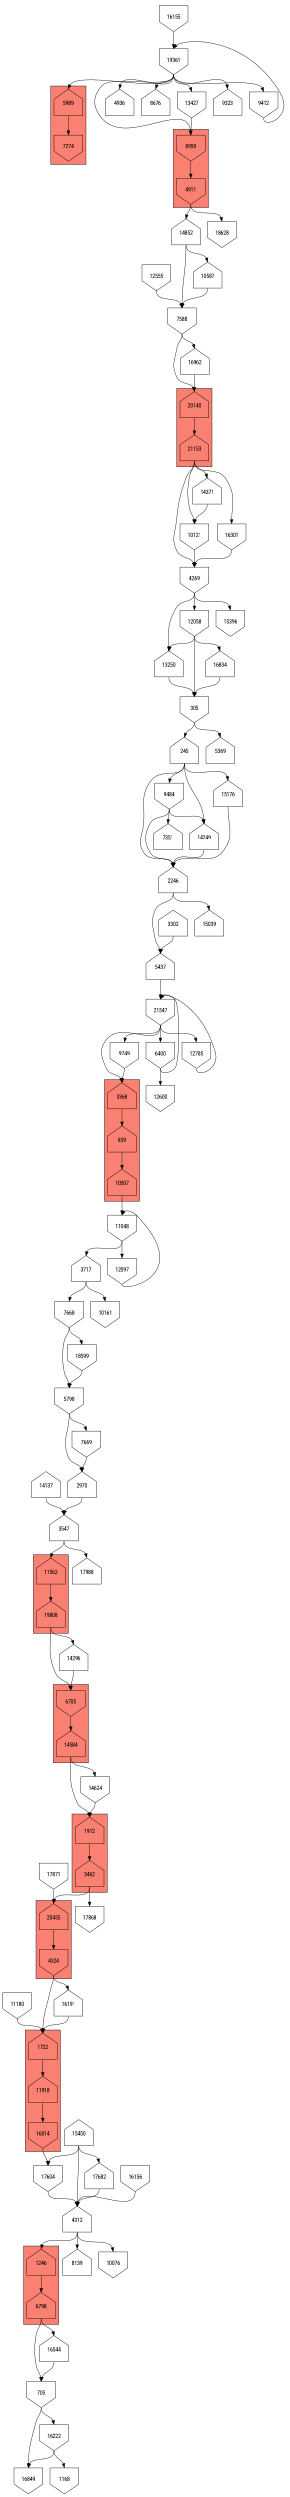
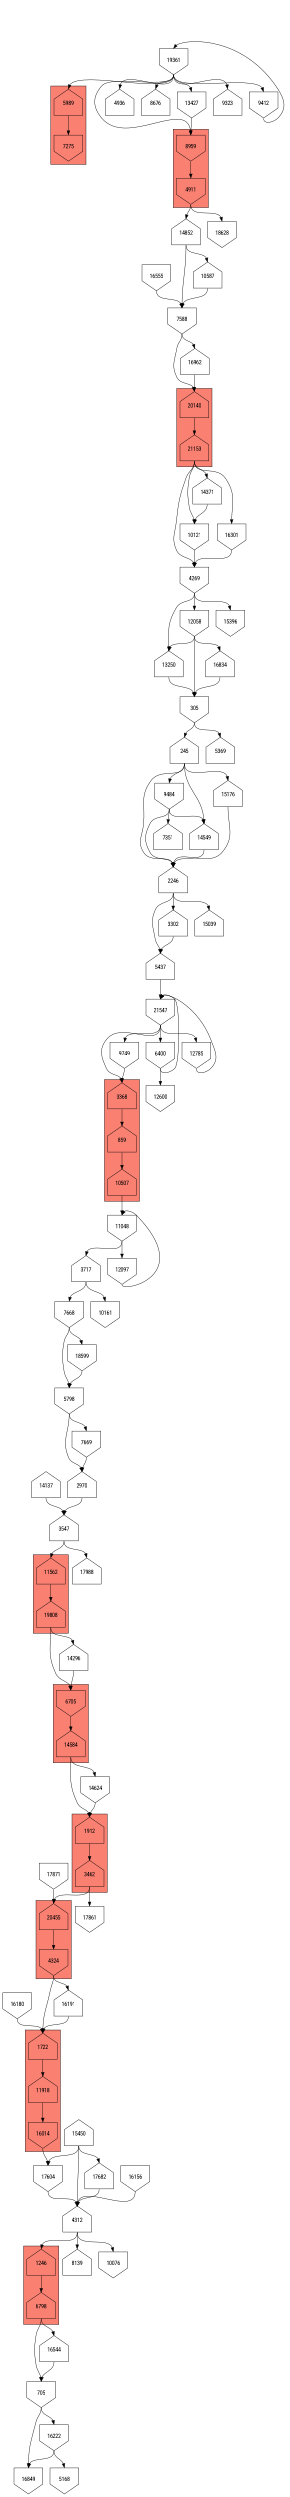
  digraph {
    fontname="Roboto Condensed"
    node [fontname="Roboto Condensed" shape=house]
    edge [fontname="Roboto Condensed" headport=n tailport=s]
    5989 [height=1 width=1]
-   7274 [height=1 shape=invhouse width=1]
+   7274 [height=1 shape=invhouse width=1 label=7275]
    8959 [height=1 shape=invhouse width=1]
    4911 [height=1 shape=invhouse width=1]
    20140 [height=1 width=1]
    21153 [height=1 width=1]
    3368 [height=1 width=1]
    859 [height=1 width=1]
    10507 [height=1 width=1]
    11562 [height=1 width=1]
    19808 [height=1 width=1]
    6705 [height=1 shape=invhouse width=1]
    14584 [height=1 width=1]
    1912 [height=1 width=1]
    3462 [height=1 width=1]
    20455 [height=1 width=1]
    4324 [height=1 shape=invhouse width=1]
    1722 [height=1 width=1]
    11918 [height=1 width=1]
    16014 [height=1 shape=invhouse width=1]
    1246 [height=1 width=1]
    6798 [height=1 width=1]
    14852 [height=1 width=1]
    18628 [height=1 shape=invhouse width=1]
    4269 [height=1 shape=invhouse width=1]
    10121 [height=1 shape=invhouse width=1]
    14371 [height=1 width=1]
    16301 [height=1 shape=invhouse width=1]
    11048 [height=1 shape=invhouse width=1]
    14296 [height=1 width=1]
    14624 [height=1 shape=invhouse width=1]
-   17861 [height=1 shape=invhouse width=1 label=17868]
+   17861 [height=1 shape=invhouse width=1]
    16191 [height=1 width=1]
    17604 [height=1 shape=invhouse width=1]
    705 [height=1 shape=invhouse width=1]
    16544 [height=1 width=1]
    7588 [height=1 shape=invhouse width=1]
    10587 [height=1 width=1]
    12058 [height=1 shape=invhouse width=1]
    13250 [height=1 width=1]
    15396 [height=1 shape=invhouse width=1]
    3717 [height=1 width=1]
    12097 [height=1 shape=invhouse width=1]
    4312 [height=1 width=1]
    16222 [height=1 shape=invhouse width=1]
    16849 [height=1 shape=invhouse width=1]
    19361 [height=1 shape=invhouse width=1]
    4936 [height=1 width=1]
    8676 [height=1 width=1]
    13427 [height=1 shape=invhouse width=1]
    9323 [height=1 width=1]
    9412 [height=1 shape=invhouse width=1]
    16962 [height=1 width=1]
    305 [height=1 shape=invhouse width=1]
    16834 [height=1 width=1]
    245 [height=1 width=1]
    5369 [height=1 width=1]
    2246 [height=1 width=1]
    9484 [height=1 shape=invhouse width=1]
-   14249 [height=1 width=1]
+   14249 [height=1 width=1 label=14549]
    15176 [height=1 width=1]
    5437 [height=1 width=1]
    n63 [height=1 label=3302 width=1]
    15039 [height=1 width=1]
    7351 [height=1 width=1]
    21547 [height=1 shape=invhouse width=1]
    9749 [height=1 shape=invhouse width=1]
    6400 [height=1 shape=invhouse width=1]
    12785 [height=1 shape=invhouse width=1]
    12600 [height=1 shape=invhouse width=1]
    7668 [height=1 shape=invhouse width=1]
    10161 [height=1 shape=invhouse width=1]
    5798 [height=1 shape=invhouse width=1]
    18599 [height=1 shape=invhouse width=1]
    2970 [height=1 width=1]
    7669 [height=1 shape=invhouse width=1]
    3547 [height=1 width=1]
    17988 [height=1 width=1]
    8139 [height=1 width=1]
    10076 [height=1 shape=invhouse width=1]
-   5168 [height=1 shape=invhouse width=1 label=1168]
+   5168 [height=1 shape=invhouse width=1]
    15450 [height=1 width=1]
    17682 [height=1 width=1]
    16156 [height=1 shape=invhouse width=1]
-   16180 [height=1 shape=invhouse width=1 label=11180]
+   16180 [height=1 shape=invhouse width=1]
    17871 [height=1 shape=invhouse width=1]
    14137 [height=1 width=1]
-   16555 [height=1 shape=invhouse width=1 label=12555]
-   16155 [height=1 shape=invhouse width=1]
+   16555 [height=1 shape=invhouse width=1]
    subgraph cluster_1 {
      fillcolor=salmon
      style=filled
      5989
      7274
    }
    subgraph cluster_2 {
      fillcolor=salmon
      style=filled
      8959
      4911
    }
    subgraph cluster_3 {
      fillcolor=salmon
      style=filled
      20140
      21153
    }
    subgraph cluster_4 {
      fillcolor=salmon
      style=filled
      3368
      859
      10507
    }
    subgraph cluster_5 {
      fillcolor=salmon
      style=filled
      11562
      19808
    }
    subgraph cluster_6 {
      fillcolor=salmon
      style=filled
      6705
      14584
    }
    subgraph cluster_7 {
      fillcolor=salmon
      style=filled
      1912
      3462
    }
    subgraph cluster_8 {
      fillcolor=salmon
      style=filled
      20455
      4324
    }
    subgraph cluster_9 {
      fillcolor=salmon
      style=filled
      1722
      11918
      16014
    }
    subgraph cluster_10 {
      fillcolor=salmon
      style=filled
      1246
      6798
    }
    5989 -> 7274
    8959 -> 4911
    4911 -> 14852
    4911 -> 18628
    20140 -> 21153
    21153 -> 4269
    21153 -> 10121
    21153 -> 14371
    21153 -> 16301
    3368 -> 859
    859 -> 10507
    10507 -> 11048
    11562 -> 19808
    19808 -> 6705
    19808 -> 14296
    6705 -> 14584
    14584 -> 1912
    14584 -> 14624
    1912 -> 3462
    3462 -> 20455
    3462 -> 17861
    20455 -> 4324
    4324 -> 1722
    4324 -> 16191
    1722 -> 11918
    11918 -> 16014
    16014 -> 17604
    1246 -> 6798
    6798 -> 705
    6798 -> 16544
    14852 -> 7588
    14852 -> 10587
    4269 -> 12058
    4269 -> 13250
    4269 -> 15396
    10121 -> 4269
    14371 -> 10121
    16301 -> 4269
    11048 -> 3717
    11048 -> 12097
    14296 -> 6705
    14624 -> 1912
    16191 -> 1722
    17604 -> 4312
    705 -> 16222
    705 -> 16849
    16544 -> 705
    7588 -> 20140
    7588 -> 16962
    10587 -> 7588
    12058 -> 13250
    12058 -> 305
    12058 -> 16834
    13250 -> 305
    3717 -> 7668
    3717 -> 10161
    12097 -> 11048
    4312 -> 1246
    4312 -> 8139
    4312 -> 10076
    16222 -> 16849
    16222 -> 5168
    19361 -> 5989
    19361 -> 8959
    19361 -> 4936
    19361 -> 8676
    19361 -> 13427
    19361 -> 9323
    19361 -> 9412
    13427 -> 8959
    9412 -> 19361
    16962 -> 20140
    305 -> 245
    305 -> 5369
    16834 -> 305
    245 -> 2246
    245 -> 9484
    245 -> 14249
    245 -> 15176
    2246 -> 5437
+   2246 -> n63
    2246 -> 15039
    9484 -> 2246
    9484 -> 14249
    9484 -> 7351
    14249 -> 2246
    15176 -> 2246
    5437 -> 21547
    n63 -> 5437
    21547 -> 3368
    21547 -> 9749
    21547 -> 6400
    21547 -> 12785
    9749 -> 3368
    6400 -> 21547
    6400 -> 12600
    12785 -> 21547
    7668 -> 5798
    7668 -> 18599
    5798 -> 2970
    5798 -> 7669
    18599 -> 5798
    2970 -> 3547
    7669 -> 2970
    3547 -> 11562
    3547 -> 17988
    15450 -> 17604
    15450 -> 4312
    15450 -> 17682
    17682 -> 4312
    16156 -> 4312
    16180 -> 1722
    17871 -> 20455
    14137 -> 3547
    16555 -> 7588
-   16155 -> 19361
  }
